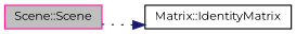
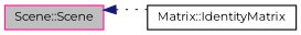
  digraph {
    rankdir=LR
    fontname=Montserrat
    node [fontname=Montserrat fontsize=10 shape=record style=filled]
    n1 [color=deeppink fillcolor=grey75 fontcolor=black height=0.2 label="Scene::Scene" width=0.4]
    n2 [color=black fillcolor=white height=0.2 label="Matrix::IdentityMatrix" width=0.4]
-   n1 -> n2 [color=midnightblue fontname=Montserrat fontsize=10 labelfontname=Helvetica labelfontsize=10 style=dotted]
+   n2 -> n1 [color=midnightblue fontname=Montserrat fontsize=10 labelfontname=Helvetica labelfontsize=10 style=dotted]
  }
